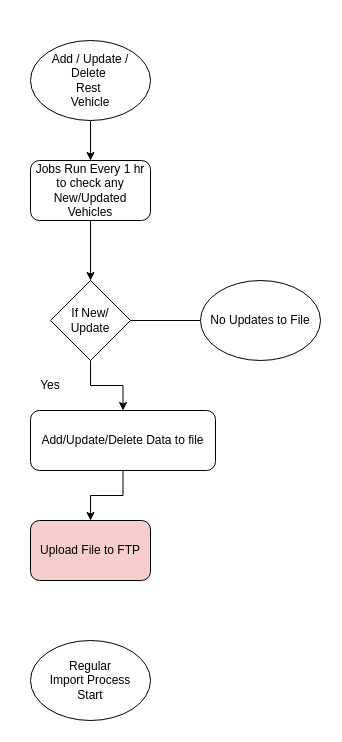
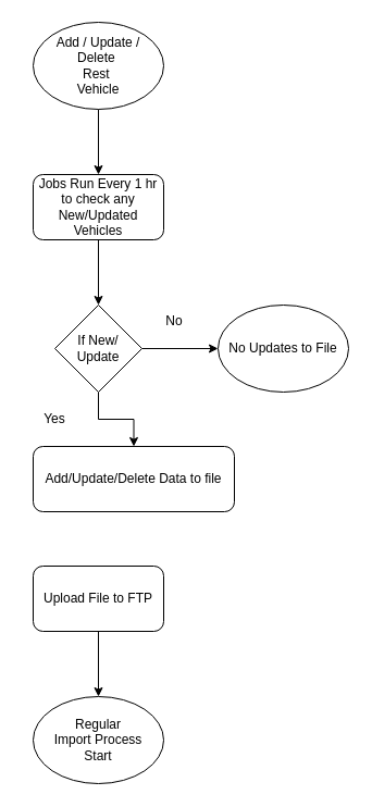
  <mxCell id="0" />
  <mxCell id="1" parent="0" />
  <mxCell id="2" value="" style="edgeStyle=orthogonalEdgeStyle;rounded=0;orthogonalLoop=1;jettySize=auto;html=1;" edge="1" parent="1" source="3" target="5"><mxGeometry relative="1" as="geometry" /></mxCell>
- <mxCell id="3" value="Add / Update / Delete&amp;nbsp;&lt;br&gt;Rest&amp;nbsp;&lt;br&gt;Vehicle" style="ellipse;whiteSpace=wrap;html=1;" vertex="1" parent="1"><mxGeometry x="30" y="40" width="120" height="80" as="geometry" /></mxCell>
+ <mxCell id="3" value="Add / Update / Delete&amp;nbsp;&lt;br&gt;Rest&amp;nbsp;&lt;br&gt;Vehicle" style="ellipse;whiteSpace=wrap;html=1;" vertex="1" parent="1"><mxGeometry x="30" y="20" width="120" height="80" as="geometry" /></mxCell>
  <mxCell id="4" value="" style="edgeStyle=orthogonalEdgeStyle;rounded=0;orthogonalLoop=1;jettySize=auto;html=1;" edge="1" parent="1" source="5" target="8"><mxGeometry relative="1" as="geometry" /></mxCell>
  <mxCell id="5" value="Jobs Run Every 1 hr&lt;br&gt;to check any New/Updated&lt;br&gt;Vehicles" style="rounded=1;whiteSpace=wrap;html=1;" vertex="1" parent="1"><mxGeometry x="30" y="160" width="120" height="60" as="geometry" /></mxCell>
  <mxCell id="6" value="" style="edgeStyle=orthogonalEdgeStyle;rounded=0;orthogonalLoop=1;jettySize=auto;html=1;" edge="1" parent="1" source="8" target="10"><mxGeometry relative="1" as="geometry" /></mxCell>
- <mxCell id="7" value="" style="edgeStyle=orthogonalEdgeStyle;rounded=0;orthogonalLoop=1;jettySize=auto;html=1;endArrow=none;" edge="1" parent="1" source="8" target="15"><mxGeometry relative="1" as="geometry" /></mxCell>
+ <mxCell id="7" value="" style="edgeStyle=orthogonalEdgeStyle;rounded=0;orthogonalLoop=1;jettySize=auto;html=1;" edge="1" parent="1" source="8" target="15"><mxGeometry relative="1" as="geometry" /></mxCell>
  <mxCell id="8" value="If New/ Update" style="rhombus;whiteSpace=wrap;html=1;" vertex="1" parent="1"><mxGeometry x="50" y="280" width="80" height="80" as="geometry" /></mxCell>
- <mxCell id="9" value="" style="edgeStyle=orthogonalEdgeStyle;rounded=0;orthogonalLoop=1;jettySize=auto;html=1;" edge="1" parent="1" source="10" target="12"><mxGeometry relative="1" as="geometry" /></mxCell>
  <mxCell id="10" value="Add/Update/Delete Data to file" style="rounded=1;whiteSpace=wrap;html=1;" vertex="1" parent="1"><mxGeometry x="30" y="410" width="185" height="60" as="geometry" /></mxCell>
- <mxCell id="12" value="Upload File to FTP" style="rounded=1;whiteSpace=wrap;html=1;fillColor=#f8cecc;" vertex="1" parent="1"><mxGeometry x="30" y="520" width="120" height="60" as="geometry" /></mxCell>
+ <mxCell id="11" value="" style="edgeStyle=orthogonalEdgeStyle;rounded=0;orthogonalLoop=1;jettySize=auto;html=1;" edge="1" parent="1" source="12" target="14"><mxGeometry relative="1" as="geometry" /></mxCell>
+ <mxCell id="12" value="Upload File to FTP" style="rounded=1;whiteSpace=wrap;html=1;" vertex="1" parent="1"><mxGeometry x="30" y="520" width="120" height="60" as="geometry" /></mxCell>
  <mxCell id="13" value="Yes" style="text;html=1;strokeColor=none;fillColor=none;align=center;verticalAlign=middle;whiteSpace=wrap;rounded=0;" vertex="1" parent="1"><mxGeometry x="20" y="370" width="60" height="30" as="geometry" /></mxCell>
  <mxCell id="14" value="Regular&lt;br&gt;Import Process &lt;br&gt;Start" style="ellipse;whiteSpace=wrap;html=1;" vertex="1" parent="1"><mxGeometry x="30" y="640" width="120" height="80" as="geometry" /></mxCell>
  <mxCell id="15" value="No Updates to File" style="ellipse;whiteSpace=wrap;html=1;" vertex="1" parent="1"><mxGeometry x="200" y="280" width="120" height="80" as="geometry" /></mxCell>
+ <mxCell id="16" value="No" style="text;html=1;strokeColor=none;fillColor=none;align=center;verticalAlign=middle;whiteSpace=wrap;rounded=0;" vertex="1" parent="1"><mxGeometry x="130" y="280" width="60" height="30" as="geometry" /></mxCell>
